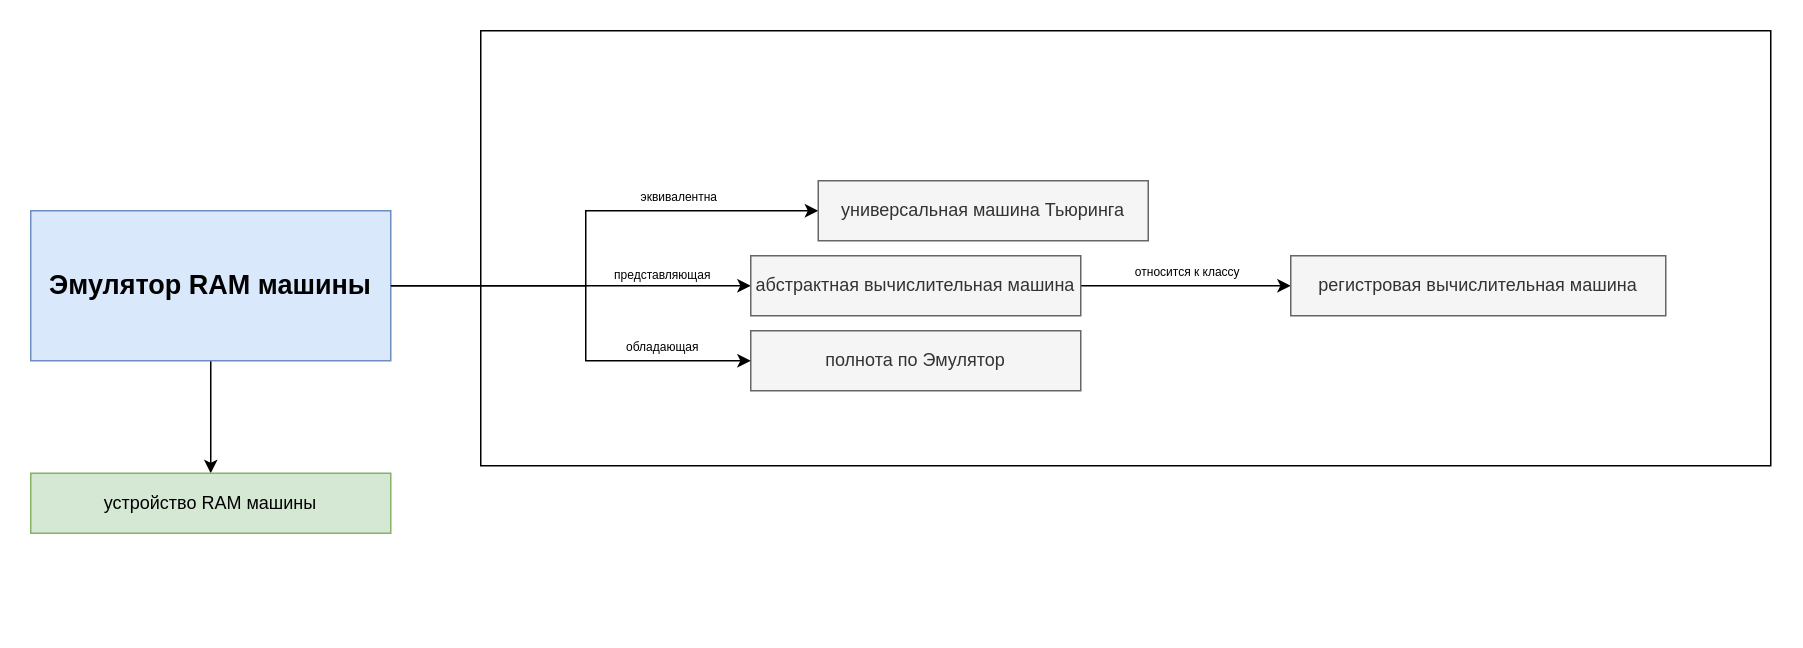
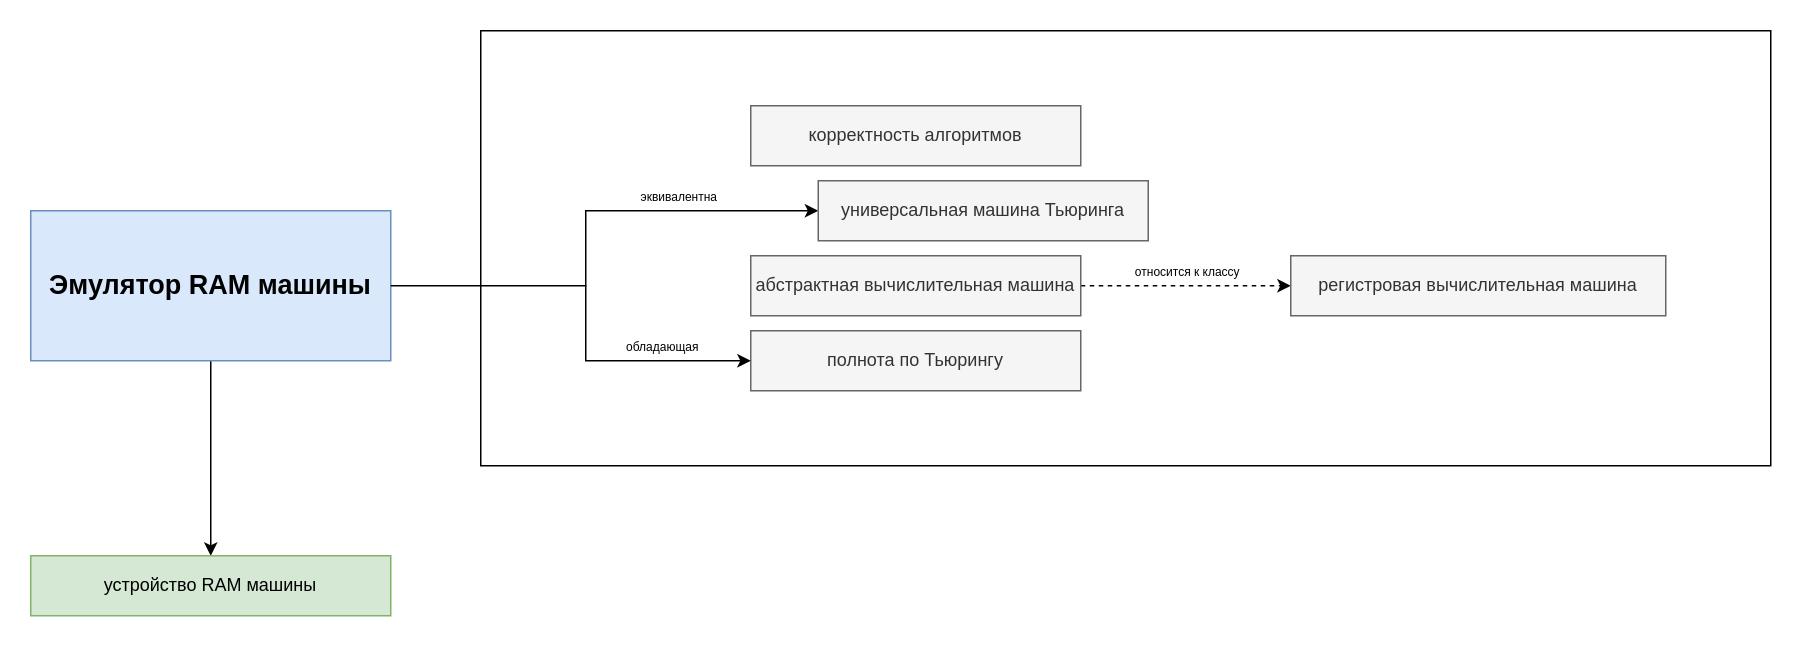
  <mxCell id="0" />
  <mxCell id="1" parent="0" />
  <mxCell id="2" value="" style="rounded=0;whiteSpace=wrap;html=1;fontSize=12;align=center;" vertex="1" parent="1"><mxGeometry x="320" y="20" width="860" height="290" as="geometry" /></mxCell>
- <mxCell id="3" style="edgeStyle=orthogonalEdgeStyle;rounded=0;orthogonalLoop=1;jettySize=auto;html=1;exitX=1;exitY=0.5;exitDx=0;exitDy=0;entryX=0;entryY=0.5;entryDx=0;entryDy=0;" parent="1" source="6" target="14" edge="1"><mxGeometry relative="1" as="geometry" /></mxCell>
- <mxCell id="4" value="&lt;font style=&quot;font-size: 8px&quot;&gt;представляющая&lt;/font&gt;" style="text;html=1;resizable=0;points=[];align=center;verticalAlign=middle;labelBackgroundColor=#ffffff;fontSize=14;" parent="3" vertex="1" connectable="0"><mxGeometry x="-0.194" y="1" relative="1" as="geometry"><mxPoint x="83" y="-9" as="offset" /></mxGeometry></mxCell>
  <mxCell id="5" style="edgeStyle=orthogonalEdgeStyle;rounded=0;orthogonalLoop=1;jettySize=auto;html=1;entryX=0.5;entryY=0;entryDx=0;entryDy=0;fontSize=12;" edge="1" parent="1" source="6" target="18"><mxGeometry relative="1" as="geometry" /></mxCell>
  <mxCell id="6" value="Эмулятор RAM машины" style="text;html=1;strokeColor=#6c8ebf;fillColor=#dae8fc;align=center;verticalAlign=middle;whiteSpace=wrap;rounded=0;fontStyle=1;fontSize=18;" parent="1" vertex="1"><mxGeometry x="20" y="140" width="240" height="100" as="geometry" /></mxCell>
- <mxCell id="7" value="полнота по Эмулятор" style="text;html=1;strokeColor=#666666;fillColor=#f5f5f5;align=center;verticalAlign=middle;whiteSpace=wrap;rounded=0;fontColor=#333333;" parent="1" vertex="1"><mxGeometry x="500" y="220" width="220" height="40" as="geometry" /></mxCell>
+ <mxCell id="7" value="полнота по Тьюрингу" style="text;html=1;strokeColor=#666666;fillColor=#f5f5f5;align=center;verticalAlign=middle;whiteSpace=wrap;rounded=0;fontColor=#333333;" parent="1" vertex="1"><mxGeometry x="500" y="220" width="220" height="40" as="geometry" /></mxCell>
  <mxCell id="8" style="edgeStyle=orthogonalEdgeStyle;rounded=0;orthogonalLoop=1;jettySize=auto;html=1;entryX=0;entryY=0.5;entryDx=0;entryDy=0;" parent="1" target="7" edge="1"><mxGeometry relative="1" as="geometry"><mxPoint x="390" y="190" as="sourcePoint" /><Array as="points"><mxPoint x="390" y="240" /></Array></mxGeometry></mxCell>
  <mxCell id="9" value="обладающая" style="text;html=1;resizable=0;points=[];align=center;verticalAlign=middle;labelBackgroundColor=#ffffff;fontSize=8;" parent="8" vertex="1" connectable="0"><mxGeometry x="-0.366" relative="1" as="geometry"><mxPoint x="49" y="-10" as="offset" /></mxGeometry></mxCell>
- <mxCell id="10" style="edgeStyle=orthogonalEdgeStyle;rounded=0;orthogonalLoop=1;jettySize=auto;html=1;exitX=1;exitY=0.5;exitDx=0;exitDy=0;entryX=0;entryY=0.5;entryDx=0;entryDy=0;fontSize=8;" edge="1" parent="1" source="14" target="15"><mxGeometry relative="1" as="geometry" /></mxCell>
+ <mxCell id="10" style="edgeStyle=orthogonalEdgeStyle;rounded=0;orthogonalLoop=1;jettySize=auto;html=1;exitX=1;exitY=0.5;exitDx=0;exitDy=0;entryX=0;entryY=0.5;entryDx=0;entryDy=0;fontSize=8;dashed=1;" edge="1" parent="1" source="14" target="15"><mxGeometry relative="1" as="geometry" /></mxCell>
  <mxCell id="11" value="относится к классу" style="text;html=1;resizable=0;points=[];align=center;verticalAlign=middle;labelBackgroundColor=#ffffff;fontSize=8;" vertex="1" connectable="0" parent="10"><mxGeometry x="-0.15" relative="1" as="geometry"><mxPoint x="10.5" y="-10" as="offset" /></mxGeometry></mxCell>
  <mxCell id="12" style="edgeStyle=orthogonalEdgeStyle;rounded=0;orthogonalLoop=1;jettySize=auto;html=1;entryX=0;entryY=0.5;entryDx=0;entryDy=0;fontSize=18;exitX=1;exitY=0.5;exitDx=0;exitDy=0;" edge="1" parent="1" source="6" target="16"><mxGeometry relative="1" as="geometry"><Array as="points"><mxPoint x="390" y="140" /></Array></mxGeometry></mxCell>
  <mxCell id="13" value="эквивалентна" style="text;html=1;resizable=0;points=[];align=center;verticalAlign=middle;labelBackgroundColor=#ffffff;fontSize=8;" vertex="1" connectable="0" parent="12"><mxGeometry x="-0.474" y="2" relative="1" as="geometry"><mxPoint x="103.5" y="-58" as="offset" /></mxGeometry></mxCell>
  <mxCell id="14" value="абстрактная вычислительная машина" style="text;html=1;strokeColor=#666666;fillColor=#f5f5f5;align=center;verticalAlign=middle;whiteSpace=wrap;rounded=0;fontColor=#333333;" parent="1" vertex="1"><mxGeometry x="500" y="170" width="220" height="40" as="geometry" /></mxCell>
  <mxCell id="15" value="регистровая вычислительная машина" style="text;html=1;strokeColor=#666666;fillColor=#f5f5f5;align=center;verticalAlign=middle;whiteSpace=wrap;rounded=0;fontColor=#333333;" vertex="1" parent="1"><mxGeometry x="860" y="170" width="250" height="40" as="geometry" /></mxCell>
  <mxCell id="16" value="универсальная машина Тьюринга" style="text;html=1;strokeColor=#666666;fillColor=#f5f5f5;align=center;verticalAlign=middle;whiteSpace=wrap;rounded=0;fontColor=#333333;" vertex="1" parent="1"><mxGeometry x="545" y="120" width="220" height="40" as="geometry" /></mxCell>
- <mxCell id="18" value="устройство RAM машины" style="text;html=1;strokeColor=#82b366;fillColor=#d5e8d4;align=center;verticalAlign=middle;whiteSpace=wrap;rounded=0;fontSize=12;" vertex="1" parent="1"><mxGeometry x="20" y="315" width="240" height="40" as="geometry" /></mxCell>
+ <mxCell id="17" value="корректность алгоритмов" style="text;html=1;strokeColor=#666666;fillColor=#f5f5f5;align=center;verticalAlign=middle;whiteSpace=wrap;rounded=0;fontColor=#333333;" vertex="1" parent="1"><mxGeometry x="500" y="70" width="220" height="40" as="geometry" /></mxCell>
+ <mxCell id="18" value="устройство RAM машины" style="text;html=1;strokeColor=#82b366;fillColor=#d5e8d4;align=center;verticalAlign=middle;whiteSpace=wrap;rounded=0;fontSize=12;" vertex="1" parent="1"><mxGeometry x="20" y="370" width="240" height="40" as="geometry" /></mxCell>
